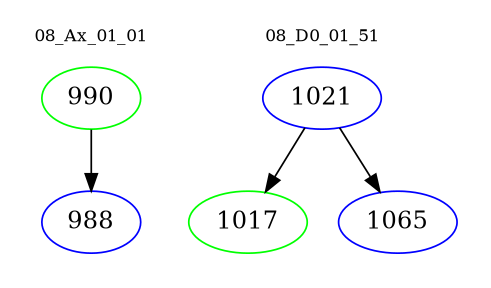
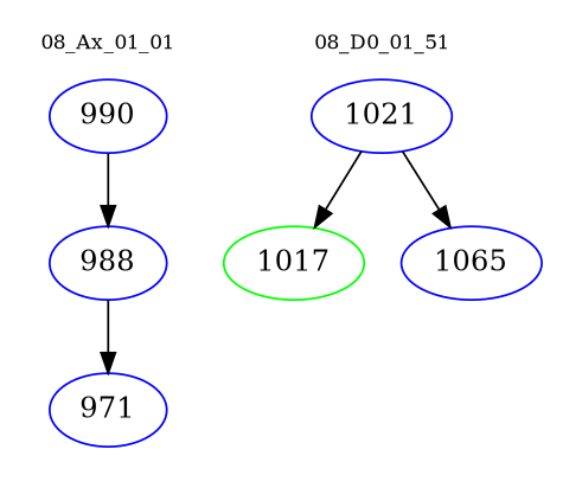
  digraph {
    node [color=blue]
    edge [color=black]
-   n1 [color=green label=990]
+   n1 [label=990]
    n2 [label=988]
+   n3 [label=971]
    n4 [color=green label=1017]
    n5 [label=1021]
    n6 [label=1065]
    subgraph cluster_1 {
      color=white
      fontsize=10
      label="08_Ax_01_01"
      n1
      n2
+     n3
    }
    subgraph cluster_2 {
      color=white
      fontsize=10
      label="08_D0_01_51"
      n4
      n5
      n6
    }
    n1 -> n2
+   n2 -> n3
    n5 -> n4
    n5 -> n6
  }
